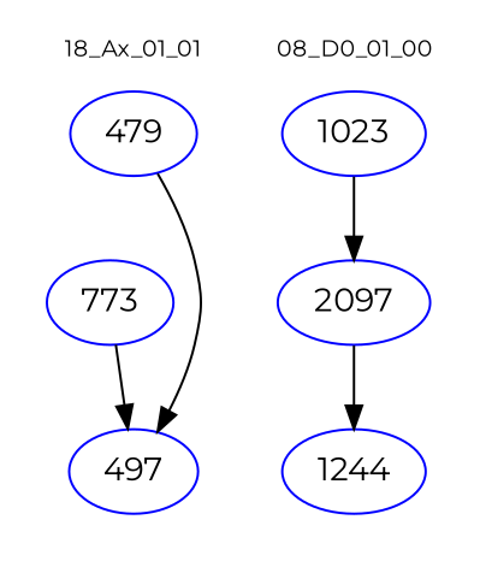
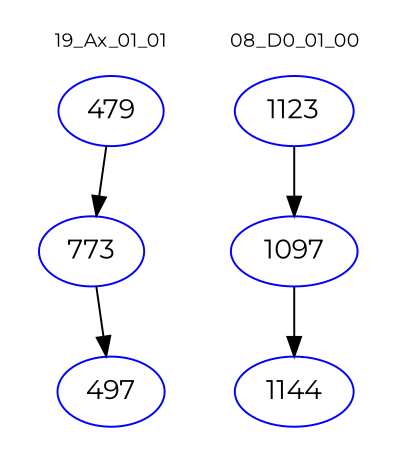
  digraph {
    fontname=Montserrat
    node [color=blue fontname=Montserrat]
    edge [color=black fontname=Montserrat]
    n1 [label=479]
    n2 [label=773]
    n3 [label=497]
-   n4 [label=1023]
-   n5 [label=2097]
-   n6 [label=1244]
+   n4 [label=1123]
+   n5 [label=1097]
+   n6 [label=1144]
    subgraph cluster_1 {
      color=white
      fontsize=10
-     label="18_Ax_01_01"
+     label="19_Ax_01_01"
      n1
      n2
      n3
    }
    subgraph cluster_2 {
      color=white
      fontsize=10
      label="08_D0_01_00"
      n4
      n5
      n6
    }
-   n1 -> n3
+   n1 -> n2
    n2 -> n3
    n4 -> n5
    n5 -> n6
  }
